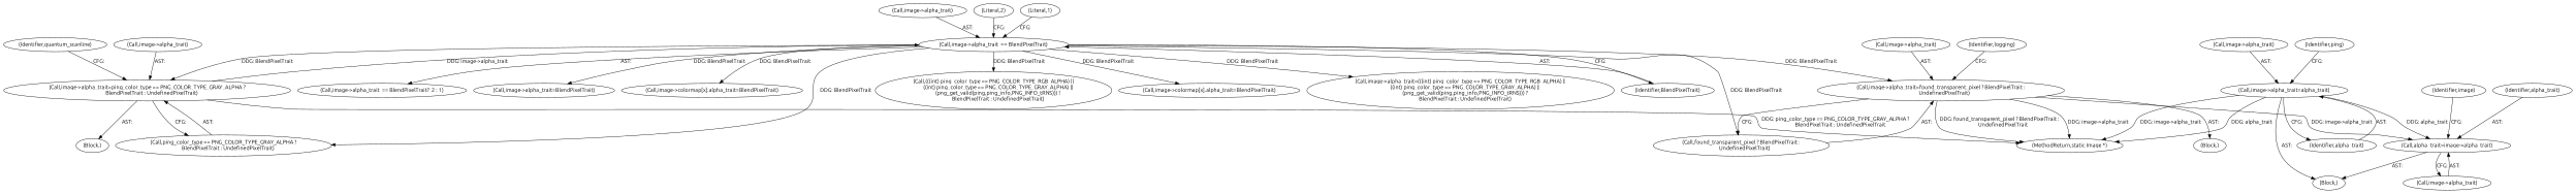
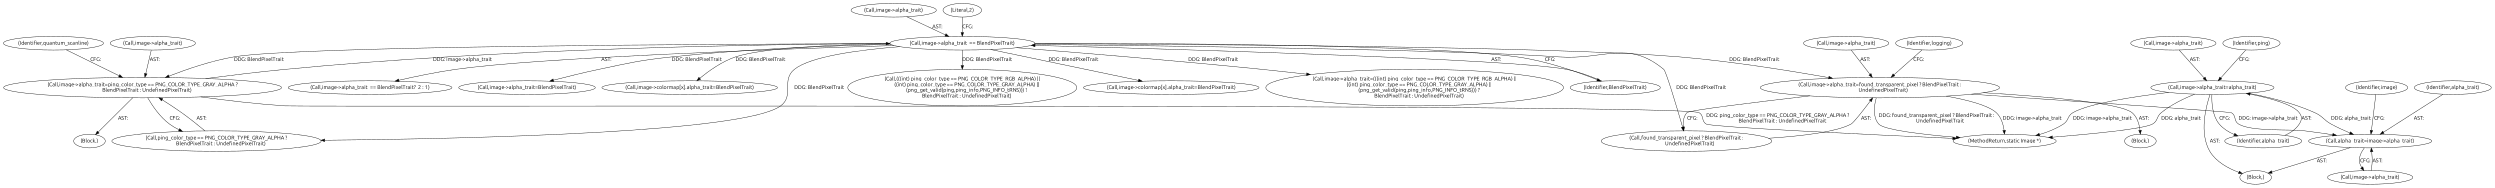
  digraph {
    fontname=Ubuntu
    node [fontname=Ubuntu]
    edge [fontname=Ubuntu]
    n1 [label="(Call,alpha_trait=image->alpha_trait)"]
    n2 [label="(Block,)"]
    n3 [label="(Call,image->alpha_trait)"]
    n4 [label="(Call,image->alpha_trait=alpha_trait)"]
    n5 [label="(MethodReturn,static Image *)"]
    n6 [label="(Identifier,alpha_trait)"]
    n7 [label="(Call,image->alpha_trait=found_transparent_pixel ? BlendPixelTrait :\n      UndefinedPixelTrait)"]
    n8 [label="(Call,found_transparent_pixel ? BlendPixelTrait :\n      UndefinedPixelTrait)"]
    n9 [label="(Block,)"]
    n10 [label="(Call,image->alpha_trait  == BlendPixelTrait)"]
    n11 [label="(Call,image->alpha_trait=ping_color_type == PNG_COLOR_TYPE_GRAY_ALPHA ?\n        BlendPixelTrait : UndefinedPixelTrait)"]
    n12 [label="(Call,(((int) ping_color_type == PNG_COLOR_TYPE_RGB_ALPHA) ||\n        ((int) ping_color_type == PNG_COLOR_TYPE_GRAY_ALPHA) ||\n        (png_get_valid(ping,ping_info,PNG_INFO_tRNS))) ?\n        BlendPixelTrait : UndefinedPixelTrait)"]
    n13 [label="(Call,ping_color_type == PNG_COLOR_TYPE_GRAY_ALPHA ?\n        BlendPixelTrait : UndefinedPixelTrait)"]
    n14 [label="(Call,image->colormap[x].alpha_trait=BlendPixelTrait)"]
    n15 [label="(Call,image->alpha_trait=(((int) ping_color_type == PNG_COLOR_TYPE_RGB_ALPHA) ||\n        ((int) ping_color_type == PNG_COLOR_TYPE_GRAY_ALPHA) ||\n        (png_get_valid(ping,ping_info,PNG_INFO_tRNS))) ?\n        BlendPixelTrait : UndefinedPixelTrait)"]
    n16 [label="(Identifier,BlendPixelTrait)"]
    n17 [label="(Call,image->alpha_trait  == BlendPixelTrait?  2 : 1)"]
    n18 [label="(Call,image->alpha_trait=BlendPixelTrait)"]
    n19 [label="(Call,image->colormap[x].alpha_trait=BlendPixelTrait)"]
    n20 [label="(Block,)"]
    n21 [label="(Call,image->alpha_trait)"]
    n22 [label="(Identifier,ping)"]
    n23 [label="(Call,image->alpha_trait)"]
    n24 [label="(Call,image->alpha_trait)"]
    n25 [label="(Identifier,image)"]
    n26 [label="(Identifier,quantum_scanline)"]
    n27 [label="(Identifier,logging)"]
    n28 [label="(Call,image->alpha_trait)"]
    n29 [label="(Literal,2)"]
    n30 [label="(Identifier,alpha_trait)"]
-   n31 [label="(Literal,1)"]
    n1 -> n2 [label="AST: "]
    n1 -> n3 [label="CFG: "]
    n3 -> n1 [label="AST: "]
    n4 -> n1 [label="DDG: alpha_trait"]
    n4 -> n2 [label="AST: "]
    n4 -> n5 [label="DDG: image->alpha_trait"]
    n4 -> n5 [label="DDG: alpha_trait"]
    n4 -> n6 [label="CFG: "]
    n6 -> n4 [label="AST: "]
    n7 -> n1 [label="DDG: image->alpha_trait"]
    n7 -> n5 [label="DDG: image->alpha_trait"]
    n7 -> n5 [label="DDG: found_transparent_pixel ? BlendPixelTrait :\n      UndefinedPixelTrait"]
    n7 -> n8 [label="CFG: "]
    n7 -> n9 [label="AST: "]
    n8 -> n7 [label="AST: "]
    n10 -> n7 [label="DDG: BlendPixelTrait"]
    n10 -> n8 [label="DDG: BlendPixelTrait"]
    n10 -> n11 [label="DDG: BlendPixelTrait"]
    n10 -> n12 [label="DDG: BlendPixelTrait"]
    n10 -> n13 [label="DDG: BlendPixelTrait"]
    n10 -> n14 [label="DDG: BlendPixelTrait"]
    n10 -> n15 [label="DDG: BlendPixelTrait"]
    n10 -> n16 [label="CFG: "]
    n10 -> n17 [label="AST: "]
    n10 -> n18 [label="DDG: BlendPixelTrait"]
    n10 -> n19 [label="DDG: BlendPixelTrait"]
    n11 -> n5 [label="DDG: ping_color_type == PNG_COLOR_TYPE_GRAY_ALPHA ?\n        BlendPixelTrait : UndefinedPixelTrait"]
    n11 -> n10 [label="DDG: image->alpha_trait"]
    n11 -> n13 [label="CFG: "]
    n11 -> n20 [label="AST: "]
    n13 -> n11 [label="AST: "]
    n16 -> n10 [label="AST: "]
    n21 -> n4 [label="AST: "]
    n22 -> n4 [label="CFG: "]
    n23 -> n7 [label="AST: "]
    n24 -> n11 [label="AST: "]
    n25 -> n1 [label="CFG: "]
    n26 -> n11 [label="CFG: "]
    n27 -> n7 [label="CFG: "]
    n28 -> n10 [label="AST: "]
    n29 -> n10 [label="CFG: "]
    n30 -> n1 [label="AST: "]
-   n31 -> n10 [label="CFG: "]
  }
